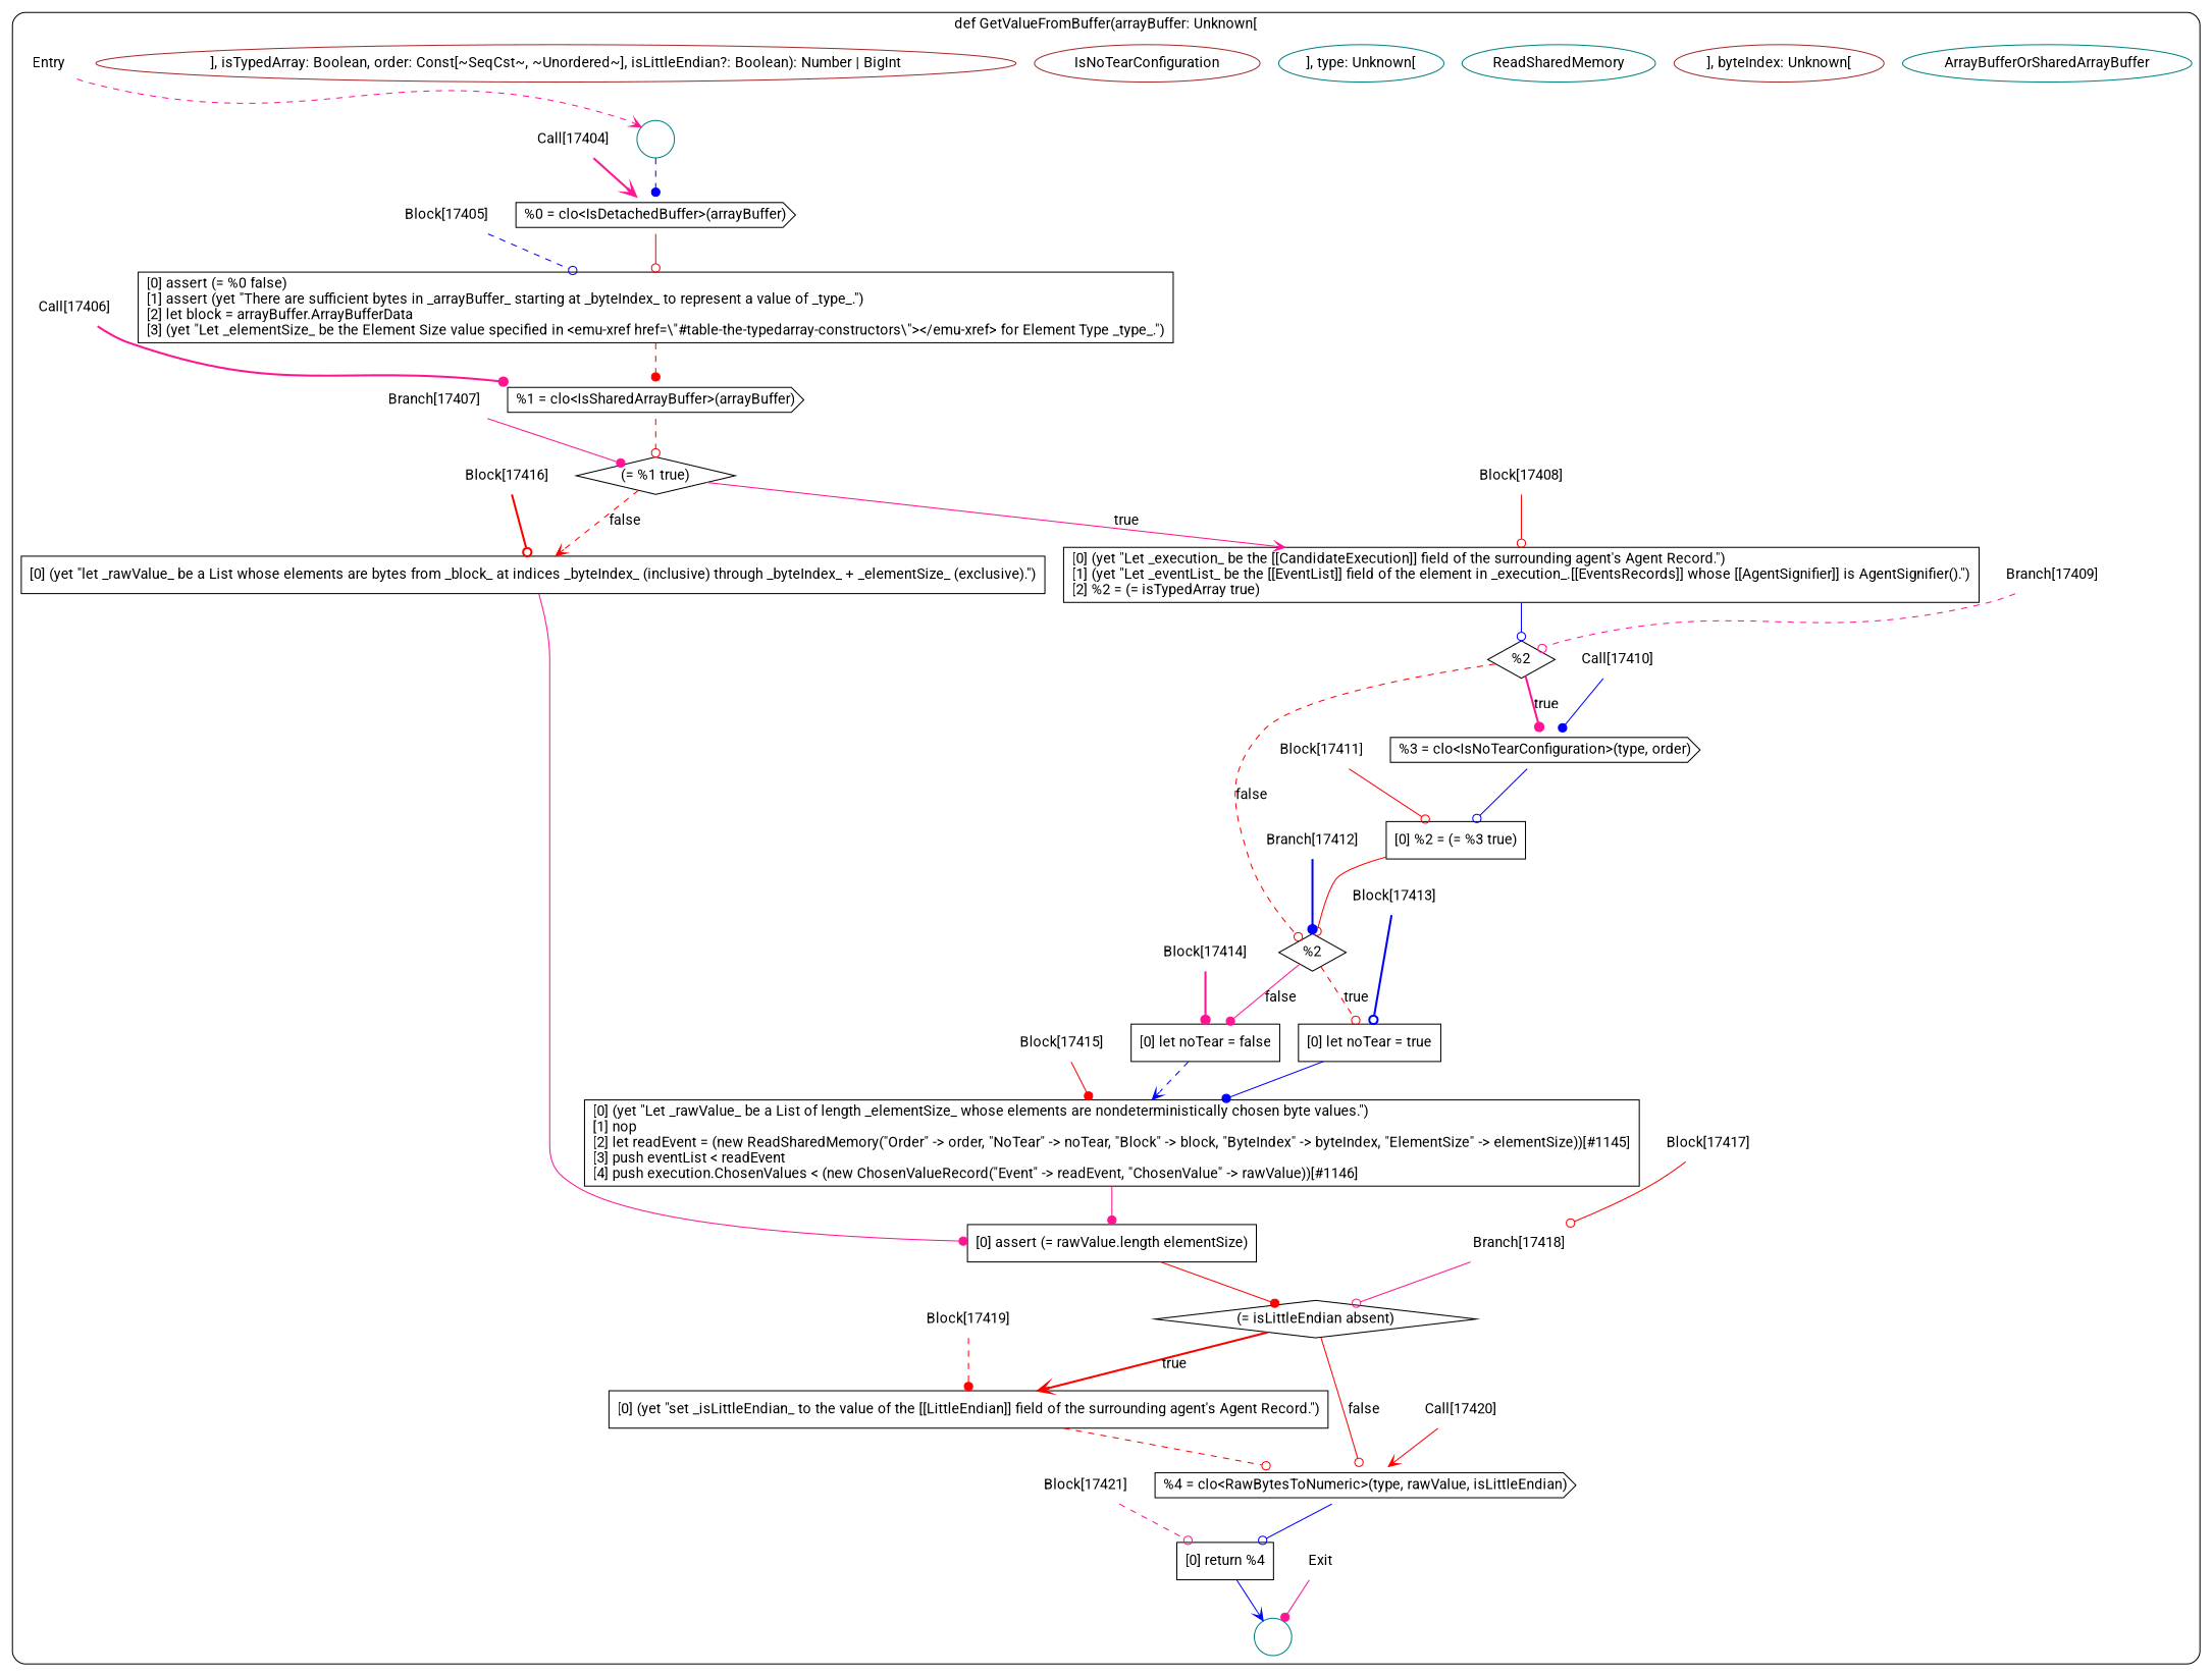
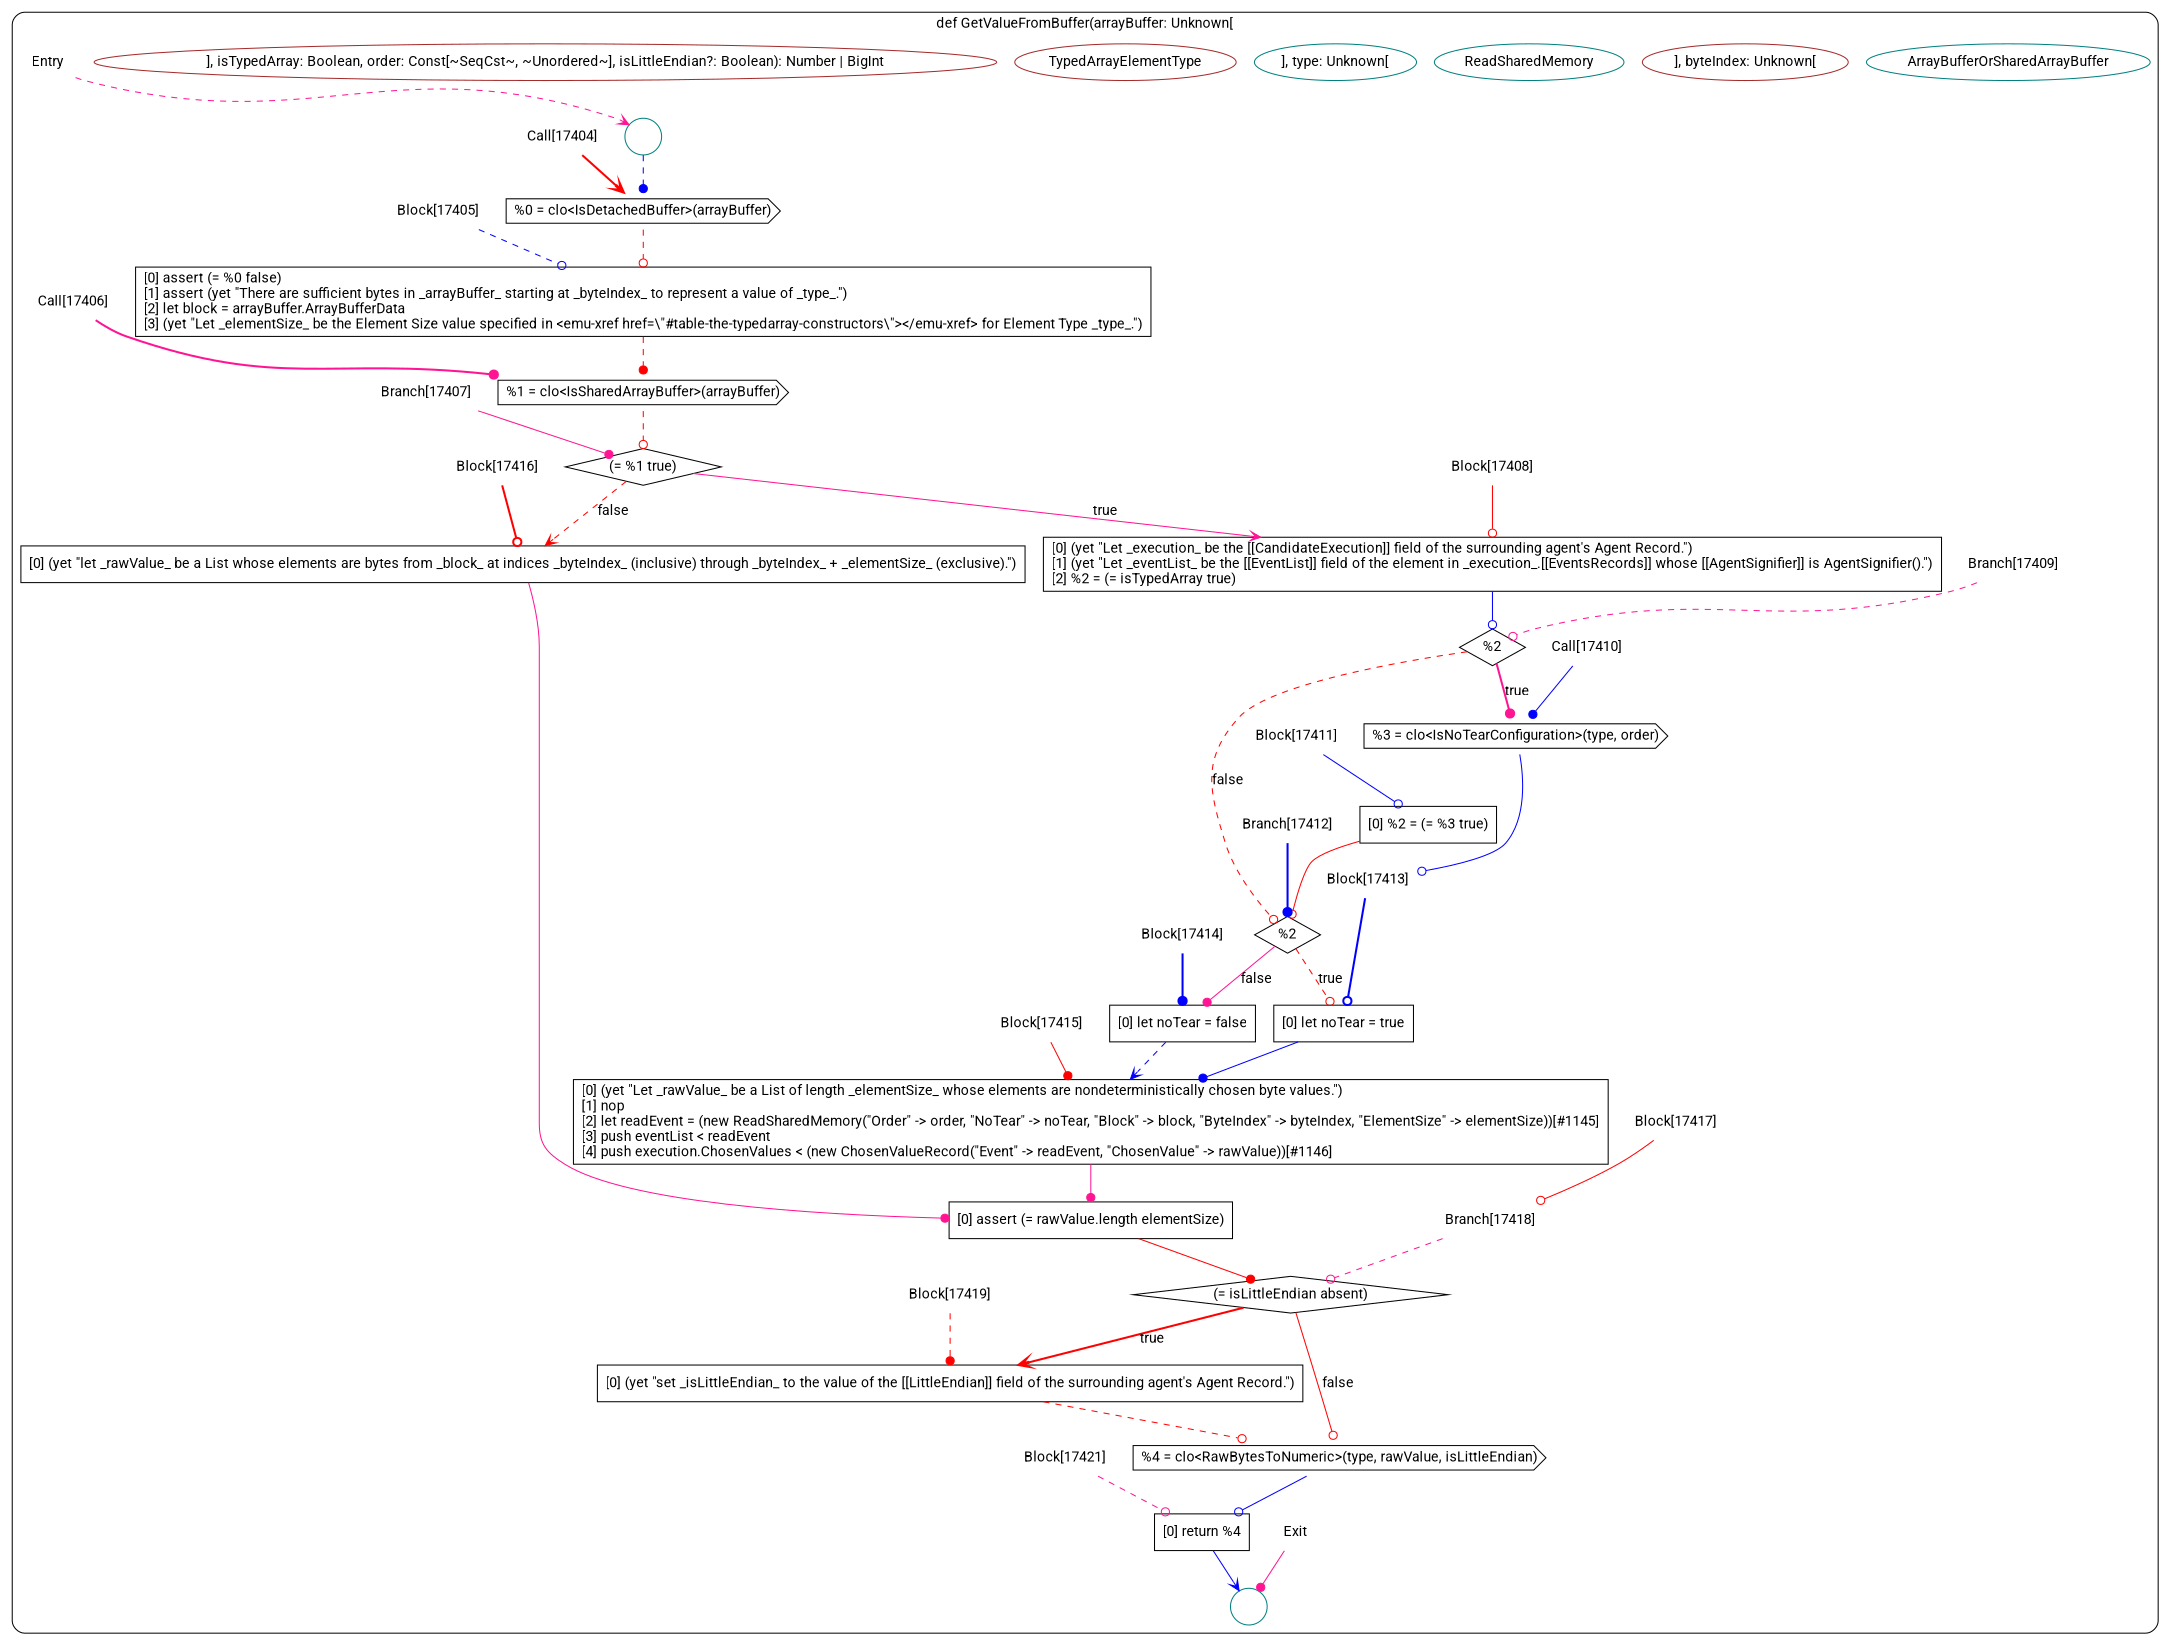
  digraph {
    fontname=Roboto
    node [fontname=Roboto shape=none]
    edge [arrowhead=odot color=red fontname=Roboto style=solid]
    ArrayBufferOrSharedArrayBuffer [color=teal shape=""]
    "], byteIndex: Unknown[" [color=brown shape=""]
    n3 [color=teal label=ReadSharedMemory shape=""]
    "], type: Unknown[" [color=teal shape=""]
-   TypedArrayElementType [color=brown label=IsNoTearConfiguration shape=""]
+   TypedArrayElementType [color=brown shape=""]
    "], isTypedArray: Boolean, order: Const[~SeqCst~, ~Unordered~], isLittleEndian?: Boolean): Number | BigInt" [color=brown shape=""]
    n7 [label=<<font color="black">Entry</font>>]
    n8 [color=teal fillcolor=white label=" " shape=circle style=filled]
    n9 [color=black fillcolor=white label=<<font color="black">%0 = clo&lt;IsDetachedBuffer&gt;(arrayBuffer)</font>> shape=cds style=filled]
    n10 [color=black fillcolor=white label=<<font color="black">[0] assert (= %0 false)<BR ALIGN="LEFT"/>[1] assert (yet &quot;There are sufficient bytes in _arrayBuffer_ starting at _byteIndex_ to represent a value of _type_.&quot;)<BR ALIGN="LEFT"/>[2] let block = arrayBuffer.ArrayBufferData<BR ALIGN="LEFT"/>[3] (yet &quot;Let _elementSize_ be the Element Size value specified in &lt;emu-xref href=\&quot;#table-the-typedarray-constructors\&quot;&gt;&lt;/emu-xref&gt; for Element Type _type_.&quot;)<BR ALIGN="LEFT"/></font>> shape=box style=filled]
    n11 [label=<<font color="black">Exit</font>>]
    n12 [color=teal fillcolor=white label=" " shape=circle style=filled]
    n13 [label=<<font color="black">Call[17404]</font>>]
    n14 [color=black fillcolor=white label=<<font color="black">%1 = clo&lt;IsSharedArrayBuffer&gt;(arrayBuffer)</font>> shape=cds style=filled]
    n15 [label=<<font color="black">Block[17405]</font>>]
    n16 [color=black fillcolor=white label=<<font color="black">(= %1 true)</font>> shape=diamond style=filled]
    n17 [label=<<font color="black">Call[17406]</font>>]
    n18 [color=black fillcolor=white label=<<font color="black">[0] (yet &quot;Let _execution_ be the [[CandidateExecution]] field of the surrounding agent's Agent Record.&quot;)<BR ALIGN="LEFT"/>[1] (yet &quot;Let _eventList_ be the [[EventList]] field of the element in _execution_.[[EventsRecords]] whose [[AgentSignifier]] is AgentSignifier().&quot;)<BR ALIGN="LEFT"/>[2] %2 = (= isTypedArray true)<BR ALIGN="LEFT"/></font>> shape=box style=filled]
    n19 [color=black fillcolor=white label=<<font color="black">[0] (yet &quot;let _rawValue_ be a List whose elements are bytes from _block_ at indices _byteIndex_ (inclusive) through _byteIndex_ + _elementSize_ (exclusive).&quot;)<BR ALIGN="LEFT"/></font>> shape=box style=filled]
    n20 [label=<<font color="black">Branch[17407]</font>>]
    n21 [color=black fillcolor=white label=<<font color="black">%2</font>> shape=diamond style=filled]
    n22 [color=black fillcolor=white label=<<font color="black">[0] assert (= rawValue.length elementSize)<BR ALIGN="LEFT"/></font>> shape=box style=filled]
    n23 [label=<<font color="black">Block[17408]</font>>]
    n24 [color=black fillcolor=white label=<<font color="black">%3 = clo&lt;IsNoTearConfiguration&gt;(type, order)</font>> shape=cds style=filled]
    n25 [color=black fillcolor=white label=<<font color="black">%2</font>> shape=diamond style=filled]
    n26 [label=<<font color="black">Block[17416]</font>>]
    n27 [color=black fillcolor=white label=<<font color="black">(= isLittleEndian absent)</font>> shape=diamond style=filled]
    n28 [label=<<font color="black">Branch[17409]</font>>]
    n29 [color=black fillcolor=white label=<<font color="black">[0] %2 = (= %3 true)<BR ALIGN="LEFT"/></font>> shape=box style=filled]
    n30 [color=black fillcolor=white label=<<font color="black">[0] let noTear = true<BR ALIGN="LEFT"/></font>> shape=box style=filled]
    n31 [color=black fillcolor=white label=<<font color="black">[0] let noTear = false<BR ALIGN="LEFT"/></font>> shape=box style=filled]
    n32 [label=<<font color="black">Block[17417]</font>>]
    n33 [color=black fillcolor=white label=<<font color="black">[0] (yet &quot;set _isLittleEndian_ to the value of the [[LittleEndian]] field of the surrounding agent's Agent Record.&quot;)<BR ALIGN="LEFT"/></font>> shape=box style=filled]
    n34 [color=black fillcolor=white label=<<font color="black">%4 = clo&lt;RawBytesToNumeric&gt;(type, rawValue, isLittleEndian)</font>> shape=cds style=filled]
    n35 [label=<<font color="black">Call[17410]</font>>]
    n36 [label=<<font color="black">Branch[17412]</font>>]
    n37 [color=black fillcolor=white label=<<font color="black">[0] (yet &quot;Let _rawValue_ be a List of length _elementSize_ whose elements are nondeterministically chosen byte values.&quot;)<BR ALIGN="LEFT"/>[1] nop<BR ALIGN="LEFT"/>[2] let readEvent = (new ReadSharedMemory(&quot;Order&quot; -&gt; order, &quot;NoTear&quot; -&gt; noTear, &quot;Block&quot; -&gt; block, &quot;ByteIndex&quot; -&gt; byteIndex, &quot;ElementSize&quot; -&gt; elementSize))[#1145]<BR ALIGN="LEFT"/>[3] push eventList &lt; readEvent<BR ALIGN="LEFT"/>[4] push execution.ChosenValues &lt; (new ChosenValueRecord(&quot;Event&quot; -&gt; readEvent, &quot;ChosenValue&quot; -&gt; rawValue))[#1146]<BR ALIGN="LEFT"/></font>> shape=box style=filled]
    n38 [label=<<font color="black">Branch[17418]</font>>]
    n39 [color=black fillcolor=white label=<<font color="black">[0] return %4<BR ALIGN="LEFT"/></font>> shape=box style=filled]
    n40 [label=<<font color="black">Block[17411]</font>>]
    n41 [label=<<font color="black">Block[17413]</font>>]
    n42 [label=<<font color="black">Block[17414]</font>>]
    n43 [label=<<font color="black">Block[17419]</font>>]
-   n44 [label=<<font color="black">Call[17420]</font>>]
    n45 [label=<<font color="black">Block[17415]</font>>]
    n46 [label=<<font color="black">Block[17421]</font>>]
    subgraph cluster_1 {
      label="def GetValueFromBuffer(arrayBuffer: Unknown["
      style=rounded
      ArrayBufferOrSharedArrayBuffer
      "], byteIndex: Unknown["
      n3
      "], type: Unknown["
      TypedArrayElementType
      "], isTypedArray: Boolean, order: Const[~SeqCst~, ~Unordered~], isLittleEndian?: Boolean): Number | BigInt"
      n7
      n8
      n9
      n10
      n11
      n12
      n13
      n14
      n15
      n16
      n17
      n18
      n19
      n20
      n21
      n22
      n23
      n24
      n25
      n26
      n27
      n28
      n29
      n30
      n31
      n32
      n33
      n34
      n35
      n36
      n37
      n38
      n39
      n40
      n41
      n42
      n43
-     n44
      n45
      n46
    }
    n7 -> n8 [arrowhead=vee color=deeppink style=dashed]
    n8 -> n9 [arrowhead=dot color=blue style=dashed]
-   n9 -> n10
+   n9 -> n10 [style=dashed]
    n10 -> n14 [arrowhead=dot style=dashed]
    n11 -> n12 [arrowhead=dot color=deeppink]
-   n13 -> n9 [arrowhead=vee color=deeppink style=bold]
+   n13 -> n9 [arrowhead=vee style=bold]
    n14 -> n16 [style=dashed]
    n15 -> n10 [color=blue style=dashed]
    n16 -> n18 [arrowhead=vee color=deeppink label=<<font color="black">true</font>>]
    n16 -> n19 [arrowhead=vee label=<<font color="black">false</font>> style=dashed]
    n17 -> n14 [arrowhead=dot color=deeppink style=bold]
    n18 -> n21 [color=blue]
    n19 -> n22 [arrowhead=dot color=deeppink]
    n20 -> n16 [arrowhead=dot color=deeppink]
    n21 -> n24 [arrowhead=dot color=deeppink label=<<font color="black">true</font>> style=bold]
    n21 -> n25 [label=<<font color="black">false</font>> style=dashed]
    n22 -> n27 [arrowhead=dot]
    n23 -> n18
-   n24 -> n29 [color=blue]
+   n24 -> n41 [color=blue]
    n25 -> n30 [label=<<font color="black">true</font>> style=dashed]
    n25 -> n31 [arrowhead=dot color=deeppink label=<<font color="black">false</font>>]
    n26 -> n19 [style=bold]
    n27 -> n33 [arrowhead=vee label=<<font color="black">true</font>> style=bold]
    n27 -> n34 [label=<<font color="black">false</font>>]
    n28 -> n21 [color=deeppink style=dashed]
    n29 -> n25
    n30 -> n37 [arrowhead=dot color=blue]
    n31 -> n37 [arrowhead=vee color=blue style=dashed]
    n32 -> n38
    n33 -> n34 [style=dashed]
    n34 -> n39 [color=blue]
    n35 -> n24 [arrowhead=dot color=blue]
    n36 -> n25 [arrowhead=dot color=blue style=bold]
    n37 -> n22 [arrowhead=dot color=deeppink]
-   n38 -> n27 [color=deeppink]
+   n38 -> n27 [color=deeppink style=dashed]
    n39 -> n12 [arrowhead=vee color=blue]
-   n40 -> n29
+   n40 -> n29 [color=blue]
    n41 -> n30 [color=blue style=bold]
-   n42 -> n31 [arrowhead=dot color=deeppink style=bold]
+   n42 -> n31 [arrowhead=dot color=blue style=bold]
    n43 -> n33 [arrowhead=dot style=dashed]
-   n44 -> n34 [arrowhead=vee]
    n45 -> n37 [arrowhead=dot]
    n46 -> n39 [color=deeppink style=dashed]
  }
